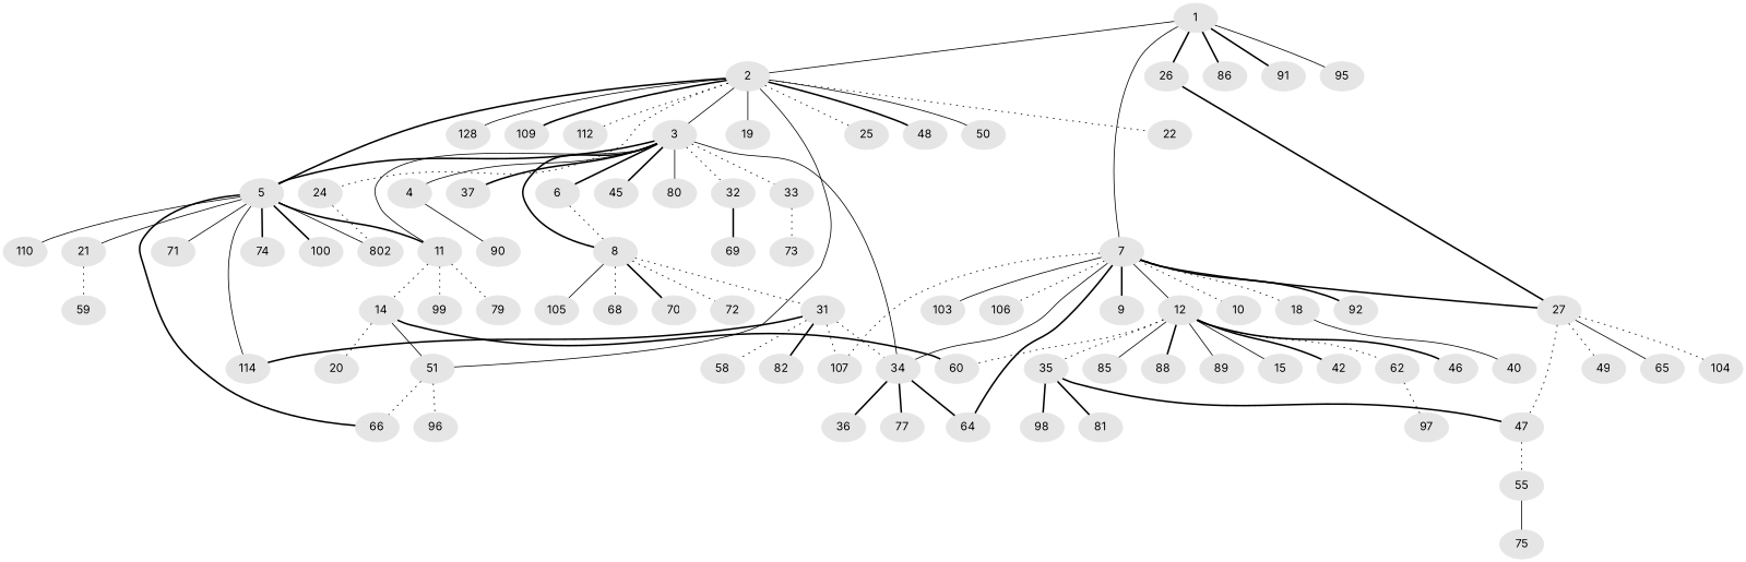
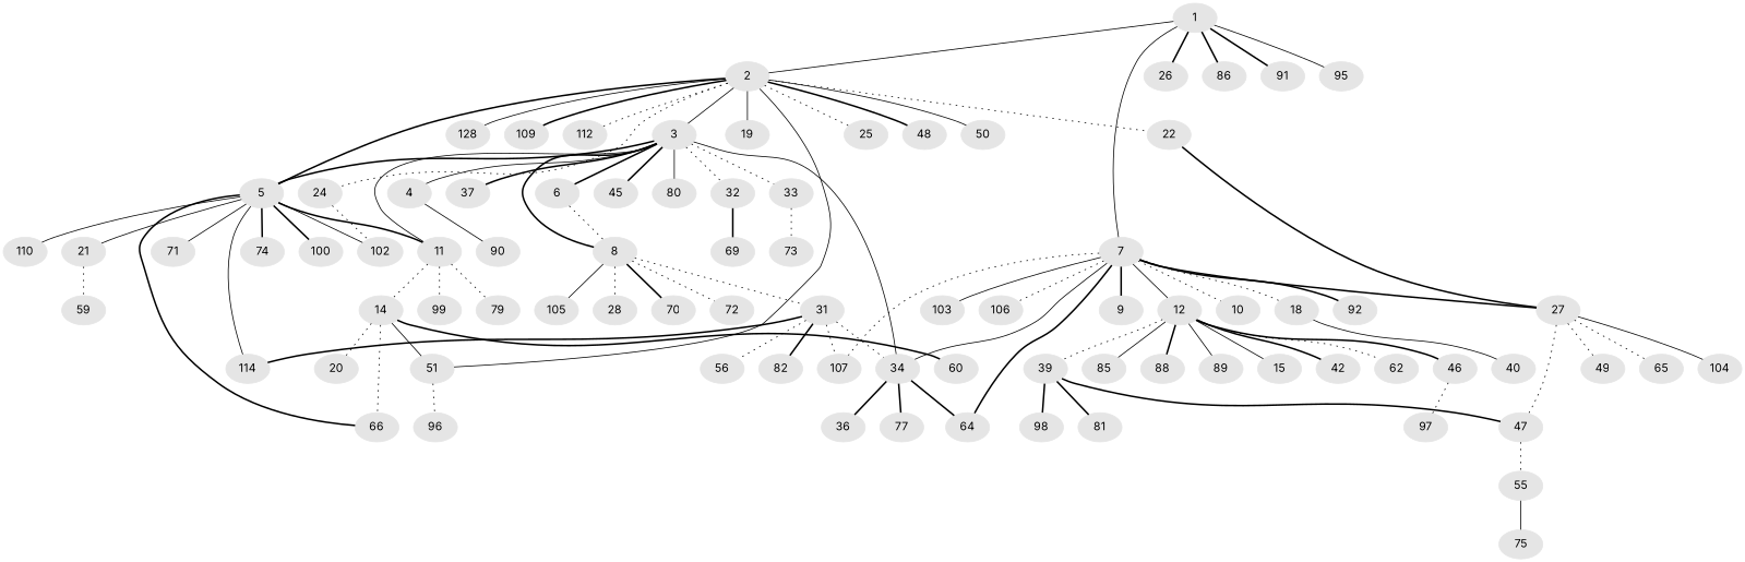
  graph {
    fontname=Inter
    node [color=gray90 fontname=Inter style=filled]
    edge [fontname=Inter style=dotted]
    1 [super="+76"]
    2 [super="+23"]
    7 [super="+38"]
    26
    86
    91
    95
    3 [super="+24"]
    5 [super="+52"]
    19 [super="+67"]
    22
    25
    n13 [label=24]
    48
    50 [super="+56"]
    51 [super="+101"]
    n17 [label=128]
    109
    112
    34 [super="+61"]
    9
    10
    12 [super="+17"]
    18 [super="+78"]
    27 [super="+43"]
    64
    92
    103
    106
    107
    4 [super="+41"]
    6 [super="+13"]
    8 [super="+29"]
    11 [super="+53"]
    32 [super="+39"]
    33
    37
    45
    80 [super="+94"]
    21 [super="+68"]
    66
    71
    74
    100
-   102 [label=802]
+   102
    110
    114
    n48 [label=96]
    90
-   28 [super="+30" label=68]
+   28 [super="+30"]
    31 [super="+96"]
    70
    72
    105
    14 [super="+16"]
    79
    99
    69
    73
    36
    77 [super="+83"]
    59 [super="+113"]
    15 [super="+57"]
-   35 [super="+54"]
+   35 [super="+54" label=39]
    42
    46 [super="+84"]
    60 [super="+87"]
    62
    85
    88
    89
    40
    47 [super="+63"]
    49
    65
    104
-   58
+   58 [label=56]
    82
    20
    81
    98
    97
    55
    75 [super="+111"]
    1 -- 2 [style=solid]
    1 -- 7 [style=solid]
    1 -- 26 [style=bold]
    1 -- 86 [style=bold]
    1 -- 91 [style=bold]
    1 -- 95 [style=solid]
    2 -- 3 [style=solid]
    2 -- 5 [style=bold]
    2 -- 19 [style=solid]
    2 -- 22
    2 -- 25
    2 -- n13
    2 -- 48 [style=bold]
    2 -- 50 [style=solid]
    2 -- 51 [style=solid]
    2 -- n17 [style=solid]
    2 -- 109 [style=bold]
    2 -- 112
    7 -- 34 [style=solid]
    7 -- 9 [style=bold]
    7 -- 10
    7 -- 12 [style=solid]
    7 -- 18
    7 -- 27 [style=bold]
    7 -- 64 [style=bold]
    7 -- 92 [style=bold]
    7 -- 103 [style=solid]
    7 -- 106
    7 -- 107
    3 -- 5 [style=bold]
    3 -- 34 [style=solid]
    3 -- 4 [style=solid]
    3 -- 6 [style=bold]
    3 -- 8 [style=bold]
    3 -- 11 [style=solid]
    3 -- 32
    3 -- 33
    3 -- 37 [style=bold]
    3 -- 45 [style=bold]
    3 -- 80 [style=solid]
    5 -- 11 [style=bold]
    5 -- 21 [style=solid]
    5 -- 66 [style=bold]
    5 -- 71 [style=solid]
    5 -- 74 [style=bold]
    5 -- 100 [style=bold]
    5 -- 102 [style=solid]
    5 -- 110 [style=solid]
    5 -- 114 [style=solid]
-   26 -- 27 [style=bold]
+   22 -- 27 [style=bold]
    n13 -- 102
    51 -- n48
    34 -- 64 [style=bold]
    34 -- 36 [style=bold]
    34 -- 77 [style=bold]
    12 -- 15 [style=solid]
    12 -- 35 [weight=2]
    12 -- 42 [style=bold]
    12 -- 46 [style=bold]
-   12 -- 60
    12 -- 62
    12 -- 85 [style=solid]
    12 -- 88 [style=bold]
    12 -- 89 [style=solid]
    18 -- 40 [style=solid]
    27 -- 47
    27 -- 49
-   27 -- 65 [style=solid]
-   27 -- 104
+   27 -- 65
+   27 -- 104 [style=solid]
    4 -- 90 [style=solid]
    6 -- 8
    8 -- 28
    8 -- 31
    8 -- 70 [style=bold]
    8 -- 72
    8 -- 105 [style=solid]
    11 -- 14
    11 -- 79
    11 -- 99
    32 -- 69 [style=bold]
    33 -- 73
    21 -- 59
    31 -- 34
    31 -- 107
    31 -- 114 [style=bold]
    31 -- 58
    31 -- 82 [style=bold]
    14 -- 51 [style=solid]
-   51 -- 66
+   14 -- 66
    14 -- 60 [style=bold]
    14 -- 20
    35 -- 47 [style=bold]
    35 -- 81 [style=bold]
    35 -- 98 [style=bold]
-   62 -- 97
+   46 -- 97
    47 -- 55
    55 -- 75 [style=solid]
  }
